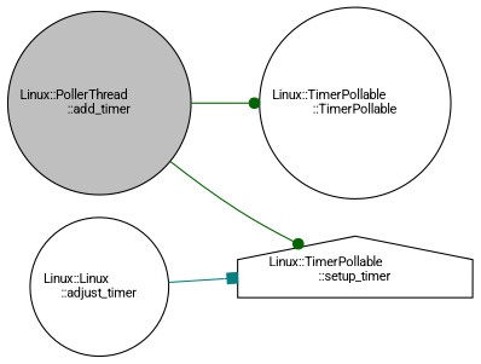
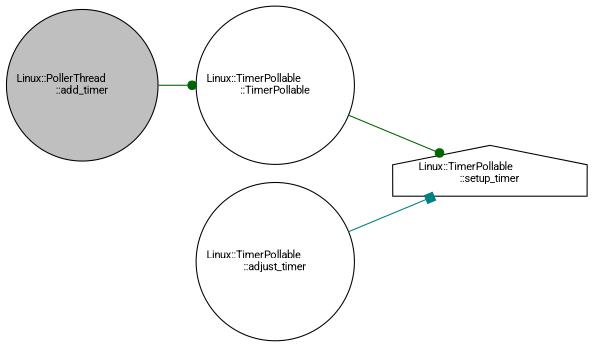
  digraph {
    fontname=Roboto
    rankdir=LR
    node [color=black fillcolor=white fontname=Roboto fontsize=10 shape=circle style=filled]
    edge [arrowhead=dot color=darkgreen fontname=Roboto fontsize=10 labelfontname=Helvetica labelfontsize=10 style=solid]
    n1 [fillcolor=grey75 fontcolor=black height=0.2 label="Linux::PollerThread\l::add_timer" width=0.4]
    n2 [height=0.2 label="Linux::TimerPollable\l::TimerPollable" width=0.4]
    n3 [height=0.2 label="Linux::TimerPollable\l::setup_timer" shape=house width=0.4]
-   n4 [height=0.2 label="Linux::Linux\l::adjust_timer" width=0.4]
+   n4 [height=0.2 label="Linux::TimerPollable\l::adjust_timer" width=0.4]
    n1 -> n2
-   n1 -> n3
+   n2 -> n3
    n4 -> n3 [arrowhead=box color=teal]
  }
